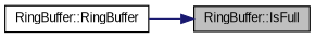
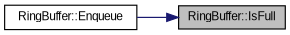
  digraph {
    rankdir=RL
    fontname="Liberation Sans"
    node [color=black fontname="Liberation Sans" fontsize=10 shape=record style=filled]
    n1 [fillcolor=grey75 fontcolor=black height=0.2 label="RingBuffer::IsFull" width=0.4]
-   n2 [fillcolor=white height=0.2 label="RingBuffer::RingBuffer" width=0.4]
+   n2 [fillcolor=white height=0.2 label="RingBuffer::Enqueue" width=0.4]
    n1 -> n2 [color=midnightblue dir=back fontname="Liberation Sans" fontsize=10 labelfontname=Helvetica labelfontsize=10 style=solid]
  }
